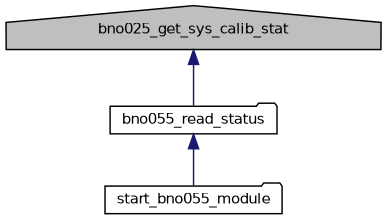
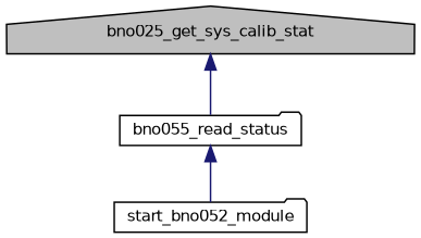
  digraph {
    rankdir=TB
    node [color=black fillcolor=white fontname=Helvetica fontsize=10 shape=folder style=filled]
    edge [color=midnightblue dir=back fontname=Helvetica fontsize=10 labelfontname=Helvetica labelfontsize=10 style=solid]
    n1 [fillcolor=grey75 fontcolor=black height=0.2 label=bno025_get_sys_calib_stat shape=house width=0.4]
    n2 [height=0.2 label=bno055_read_status width=0.4]
-   n3 [height=0.2 label=start_bno055_module width=0.4]
+   n3 [height=0.2 label=start_bno052_module width=0.4]
    n1 -> n2
    n2 -> n3
  }
